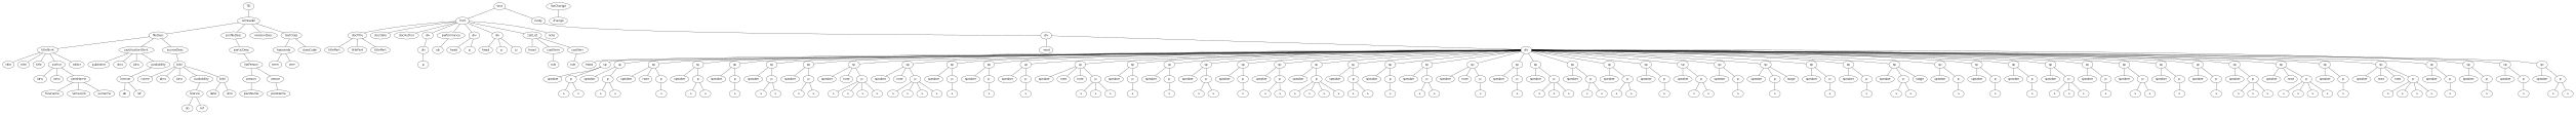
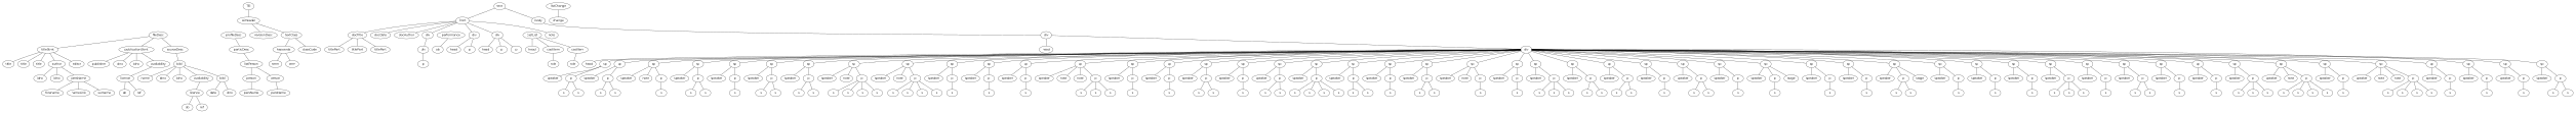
  graph {
    fontname=Montserrat
    node [fontname=Montserrat]
    edge [fontname=Montserrat]
    n1 [label=TEI]
    n2 [label=teiHeader]
    n3 [label=fileDesc]
    n4 [label=profileDesc]
    n5 [label=revisionDesc]
    n6 [label=textClass]
    n7 [label=text]
    n8 [label=front]
    n9 [label=body]
    n10 [label=titleStmt]
    n11 [label=publicationStmt]
    n12 [label=sourceDesc]
    n13 [label=particDesc]
    n14 [label=title]
    n15 [label=title]
    n16 [label=title]
    n17 [label=author]
    n18 [label=editor]
    n19 [label=publisher]
    n20 [label=idno]
    n21 [label=idno]
    n22 [label=availability]
    n23 [label=bibl]
    n24 [label=idno]
    n25 [label=idno]
    n26 [label=persName]
    n27 [label=forename]
    n28 [label=nameLink]
    n29 [label=surname]
    n30 [label=licence]
    n31 [label=ab]
    n32 [label=ref]
    n33 [label=name]
    n34 [label=idno]
    n35 [label=idno]
    n36 [label=availability]
    n37 [label=bibl]
    n38 [label=licence]
    n39 [label=date]
    n40 [label=idno]
    n41 [label=ab]
    n42 [label=ref]
    n43 [label=listPerson]
    n44 [label=keywords]
    n45 [label=classCode]
    n46 [label=person]
    n47 [label=person]
    n48 [label=persName]
    n49 [label=persName]
    n50 [label=term]
    n51 [label=term]
    n52 [label=listChange]
    n53 [label=change]
    n54 [label=docTitle]
    n55 [label=docDate]
    n56 [label=docAuthor]
    n57 [label=div]
    n58 [label=performance]
    n59 [label=div]
    n60 [label=div]
    n61 [label=castList]
    n62 [label=note]
    n63 [label=div]
    n64 [label=titlePart]
    n65 [label=titlePart]
    n66 [label=titlePart]
    n67 [label=div]
    n68 [label=ab]
    n69 [label=head]
    n70 [label=p]
    n71 [label=head]
    n72 [label=p]
    n73 [label=p]
    n74 [label=head]
    n75 [label=castItem]
    n76 [label=castItem]
    n77 [label=p]
    n78 [label=role]
    n79 [label=role]
    n80 [label=head]
    n81 [label=div]
    n82 [label=head]
    n83 [label=sp]
    n84 [label=sp]
    n85 [label=sp]
    n86 [label=sp]
    n87 [label=sp]
    n88 [label=sp]
    n89 [label=sp]
    n90 [label=sp]
    n91 [label=sp]
    n92 [label=sp]
    n93 [label=sp]
    n94 [label=sp]
    n95 [label=sp]
    n96 [label=sp]
    n97 [label=sp]
    n98 [label=sp]
    n99 [label=sp]
    n100 [label=sp]
    n101 [label=sp]
    n102 [label=sp]
    n103 [label=sp]
    n104 [label=sp]
    n105 [label=sp]
    n106 [label=sp]
    n107 [label=sp]
    n108 [label=sp]
    n109 [label=sp]
    n110 [label=sp]
    n111 [label=sp]
    n112 [label=sp]
    n113 [label=sp]
    n114 [label=sp]
    n115 [label=sp]
    n116 [label=sp]
    n117 [label=sp]
    n118 [label=sp]
    n119 [label=sp]
    n120 [label=sp]
    n121 [label=sp]
    n122 [label=sp]
    n123 [label=sp]
    n124 [label=sp]
    n125 [label=sp]
    n126 [label=sp]
    n127 [label=sp]
    n128 [label=sp]
    n129 [label=sp]
    n130 [label=sp]
    n131 [label=sp]
    n132 [label=sp]
    n133 [label=speaker]
    n134 [label=p]
    n135 [label=speaker]
    n136 [label=p]
    n137 [label=speaker]
    n138 [label=note]
    n139 [label=p]
    n140 [label=speaker]
    n141 [label=p]
    n142 [label=speaker]
    n143 [label=p]
    n144 [label=speaker]
    n145 [label=p]
    n146 [label=speaker]
    n147 [label=p]
    n148 [label=speaker]
    n149 [label=note]
    n150 [label=p]
    n151 [label=speaker]
    n152 [label=note]
    n153 [label=p]
    n154 [label=speaker]
    n155 [label=p]
    n156 [label=speaker]
    n157 [label=p]
    n158 [label=speaker]
    n159 [label=p]
    n160 [label=speaker]
    n161 [label=note]
    n162 [label=note]
    n163 [label=p]
    n164 [label=speaker]
    n165 [label=p]
    n166 [label=speaker]
    n167 [label=p]
    n168 [label=speaker]
    n169 [label=p]
    n170 [label=speaker]
    n171 [label=p]
    n172 [label=speaker]
    n173 [label=p]
    n174 [label=speaker]
    n175 [label=p]
    n176 [label=speaker]
    n177 [label=p]
    n178 [label=speaker]
    n179 [label=p]
    n180 [label=speaker]
    n181 [label=p]
    n182 [label=speaker]
    n183 [label=note]
    n184 [label=p]
    n185 [label=speaker]
    n186 [label=p]
    n187 [label=speaker]
    n188 [label=p]
    n189 [label=speaker]
    n190 [label=p]
    n191 [label=speaker]
    n192 [label=p]
    n193 [label=speaker]
    n194 [label=p]
    n195 [label=speaker]
    n196 [label=p]
    n197 [label=speaker]
    n198 [label=p]
    n199 [label=speaker]
    n200 [label=p]
    n201 [label=stage]
    n202 [label=speaker]
    n203 [label=p]
    n204 [label=speaker]
    n205 [label=p]
    n206 [label=speaker]
    n207 [label=p]
    n208 [label=stage]
    n209 [label=speaker]
    n210 [label=p]
    n211 [label=speaker]
    n212 [label=p]
    n213 [label=speaker]
    n214 [label=p]
    n215 [label=speaker]
    n216 [label=p]
    n217 [label=speaker]
    n218 [label=p]
    n219 [label=speaker]
    n220 [label=p]
    n221 [label=speaker]
    n222 [label=p]
    n223 [label=speaker]
    n224 [label=p]
    n225 [label=speaker]
    n226 [label=p]
    n227 [label=speaker]
    n228 [label=note]
    n229 [label=p]
    n230 [label=speaker]
    n231 [label=p]
    n232 [label=speaker]
    n233 [label=note]
    n234 [label=note]
    n235 [label=p]
    n236 [label=speaker]
    n237 [label=p]
    n238 [label=speaker]
    n239 [label=p]
    n240 [label=speaker]
    n241 [label=p]
    n242 [label=speaker]
    n243 [label=p]
    n244 [label=s]
    n245 [label=s]
    n246 [label=s]
    n247 [label=s]
    n248 [label=s]
    n249 [label=s]
    n250 [label=s]
    n251 [label=s]
    n252 [label=s]
    n253 [label=s]
    n254 [label=s]
    n255 [label=s]
    n256 [label=s]
    n257 [label=s]
    n258 [label=s]
    n259 [label=s]
    n260 [label=s]
    n261 [label=s]
    n262 [label=s]
    n263 [label=s]
    n264 [label=s]
    n265 [label=s]
    n266 [label=s]
    n267 [label=s]
    n268 [label=s]
    n269 [label=s]
    n270 [label=s]
    n271 [label=s]
    n272 [label=s]
    n273 [label=s]
    n274 [label=s]
    n275 [label=s]
    n276 [label=s]
    n277 [label=s]
    n278 [label=s]
    n279 [label=s]
    n280 [label=s]
    n281 [label=s]
    n282 [label=s]
    n283 [label=s]
    n284 [label=s]
    n285 [label=s]
    n286 [label=s]
    n287 [label=s]
    n288 [label=s]
    n289 [label=s]
    n290 [label=s]
    n291 [label=s]
    n292 [label=s]
    n293 [label=s]
    n294 [label=s]
    n295 [label=s]
    n296 [label=s]
    n297 [label=s]
    n298 [label=s]
    n299 [label=s]
    n300 [label=s]
    n301 [label=s]
    n302 [label=s]
    n303 [label=s]
    n304 [label=s]
    n305 [label=s]
    n306 [label=s]
    n307 [label=s]
    n308 [label=s]
    n309 [label=s]
    n310 [label=s]
    n311 [label=s]
    n312 [label=s]
    n313 [label=s]
    n314 [label=s]
    n315 [label=s]
    n316 [label=s]
    n317 [label=s]
    n318 [label=s]
    n319 [label=s]
    n320 [label=s]
    n321 [label=s]
    n322 [label=s]
    n323 [label=s]
    n324 [label=s]
    n325 [label=s]
    n326 [label=s]
    n327 [label=s]
    n328 [label=s]
    n329 [label=s]
    n330 [label=s]
    n331 [label=s]
    n1 -- n2
-   n2 -- n3
-   n2 -- n4
    n2 -- n5
    n2 -- n6
    n3 -- n10
    n3 -- n11
    n3 -- n12
    n4 -- n13
    n6 -- n44
    n6 -- n45
    n7 -- n8
    n7 -- n9
    n8 -- n54
    n8 -- n55
    n8 -- n56
    n8 -- n57
-   n8 -- n58
    n8 -- n59
    n8 -- n60
-   n8 -- n61
    n8 -- n62
    n9 -- n63
    n10 -- n14
    n10 -- n15
    n10 -- n16
    n10 -- n17
    n10 -- n18
    n11 -- n19
    n11 -- n20
    n11 -- n21
    n11 -- n22
    n12 -- n23
    n13 -- n43
    n17 -- n24
    n17 -- n25
    n17 -- n26
    n22 -- n30
    n23 -- n33
    n23 -- n34
    n23 -- n35
    n23 -- n36
    n23 -- n37
    n26 -- n27
    n26 -- n28
    n26 -- n29
    n30 -- n31
    n30 -- n32
    n36 -- n38
    n37 -- n39
    n37 -- n40
    n38 -- n41
    n38 -- n42
    n43 -- n46
    n43 -- n47
    n44 -- n50
    n44 -- n51
    n46 -- n48
    n47 -- n49
    n52 -- n53
    n54 -- n64
    n54 -- n65
    n54 -- n66
    n57 -- n67
    n58 -- n68
    n59 -- n69
    n59 -- n70
    n60 -- n71
    n60 -- n72
    n60 -- n73
    n61 -- n74
    n61 -- n75
    n61 -- n76
    n63 -- n80
    n63 -- n81
    n67 -- n77
    n75 -- n78
    n76 -- n79
    n81 -- n82
    n81 -- n83
    n81 -- n84
    n81 -- n85
    n81 -- n86
    n81 -- n87
    n81 -- n88
    n81 -- n89
    n81 -- n90
    n81 -- n91
    n81 -- n92
    n81 -- n93
    n81 -- n94
    n81 -- n95
    n81 -- n96
    n81 -- n97
    n81 -- n98
    n81 -- n99
    n81 -- n100
    n81 -- n101
    n81 -- n102
    n81 -- n103
    n81 -- n104
    n81 -- n105
    n81 -- n106
    n81 -- n107
    n81 -- n108
    n81 -- n109
    n81 -- n110
    n81 -- n111
    n81 -- n112
    n81 -- n113
    n81 -- n114
    n81 -- n115
    n81 -- n116
    n81 -- n117
    n81 -- n118
    n81 -- n119
    n81 -- n120
    n81 -- n121
    n81 -- n122
    n81 -- n123
    n81 -- n124
    n81 -- n125
    n81 -- n126
    n81 -- n127
    n81 -- n128
    n81 -- n129
    n81 -- n130
    n81 -- n131
    n81 -- n132
    n83 -- n133
    n83 -- n134
    n84 -- n135
    n84 -- n136
    n85 -- n137
    n85 -- n138
    n85 -- n139
    n86 -- n140
    n86 -- n141
    n87 -- n142
    n87 -- n143
    n88 -- n144
    n88 -- n145
    n89 -- n146
    n89 -- n147
    n90 -- n148
    n90 -- n149
    n90 -- n150
    n91 -- n151
    n91 -- n152
    n91 -- n153
    n92 -- n154
    n92 -- n155
    n93 -- n156
    n93 -- n157
    n94 -- n158
    n94 -- n159
    n95 -- n160
    n95 -- n161
    n95 -- n162
    n95 -- n163
    n96 -- n164
    n96 -- n165
    n97 -- n166
    n97 -- n167
    n98 -- n168
    n98 -- n169
    n99 -- n170
    n99 -- n171
    n100 -- n172
    n100 -- n173
    n101 -- n174
    n101 -- n175
    n102 -- n176
    n102 -- n177
    n103 -- n178
    n103 -- n179
    n104 -- n180
    n104 -- n181
    n105 -- n182
    n105 -- n183
    n105 -- n184
    n106 -- n185
    n106 -- n186
    n107 -- n187
    n107 -- n188
    n108 -- n189
    n108 -- n190
    n109 -- n191
    n109 -- n192
    n110 -- n193
    n110 -- n194
    n111 -- n195
    n111 -- n196
    n112 -- n197
    n112 -- n198
    n113 -- n199
    n113 -- n200
    n113 -- n201
    n114 -- n202
    n114 -- n203
    n115 -- n204
    n115 -- n205
    n116 -- n206
    n116 -- n207
    n116 -- n208
    n117 -- n209
    n117 -- n210
    n118 -- n211
    n118 -- n212
    n119 -- n213
    n119 -- n214
    n120 -- n215
    n120 -- n216
    n121 -- n217
    n121 -- n218
    n122 -- n219
    n122 -- n220
    n123 -- n221
    n123 -- n222
    n124 -- n223
    n124 -- n224
    n125 -- n225
    n125 -- n226
    n126 -- n227
    n126 -- n228
    n126 -- n229
    n127 -- n230
    n127 -- n231
    n128 -- n232
    n128 -- n233
    n128 -- n234
    n128 -- n235
    n129 -- n236
    n129 -- n237
    n130 -- n238
    n130 -- n239
    n131 -- n240
    n131 -- n241
    n132 -- n242
    n132 -- n243
    n134 -- n244
    n134 -- n245
    n136 -- n246
    n136 -- n247
    n139 -- n248
    n141 -- n249
    n141 -- n250
    n143 -- n251
    n145 -- n252
    n145 -- n253
    n147 -- n254
    n147 -- n255
    n150 -- n256
    n150 -- n257
    n150 -- n258
    n150 -- n259
    n153 -- n260
    n153 -- n261
    n153 -- n262
    n153 -- n263
    n155 -- n264
    n157 -- n265
    n159 -- n266
    n163 -- n267
    n163 -- n268
    n163 -- n269
    n165 -- n270
    n167 -- n271
    n169 -- n272
    n169 -- n273
    n171 -- n274
    n173 -- n275
    n173 -- n276
    n175 -- n277
    n175 -- n278
    n175 -- n279
    n175 -- n280
    n177 -- n281
    n177 -- n282
    n179 -- n283
    n181 -- n284
    n181 -- n285
    n184 -- n286
    n186 -- n287
    n188 -- n288
    n188 -- n289
    n188 -- n290
    n190 -- n291
    n190 -- n292
    n192 -- n293
    n192 -- n294
    n194 -- n295
    n196 -- n296
    n196 -- n297
    n198 -- n298
    n200 -- n299
    n203 -- n300
    n205 -- n301
    n207 -- n302
    n207 -- n303
    n210 -- n304
    n212 -- n305
    n214 -- n306
    n216 -- n307
    n216 -- n308
    n216 -- n309
    n218 -- n310
    n220 -- n311
    n220 -- n312
    n222 -- n313
    n224 -- n314
    n226 -- n315
    n226 -- n316
    n226 -- n317
    n229 -- n318
    n229 -- n319
    n229 -- n320
    n229 -- n321
    n231 -- n322
    n235 -- n323
    n235 -- n324
    n235 -- n325
    n235 -- n326
    n237 -- n327
    n239 -- n328
    n241 -- n329
    n243 -- n330
    n243 -- n331
  }
